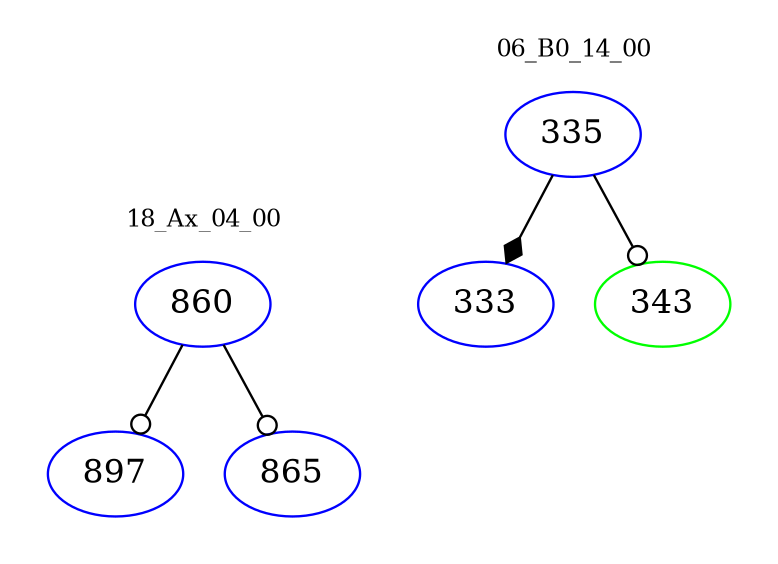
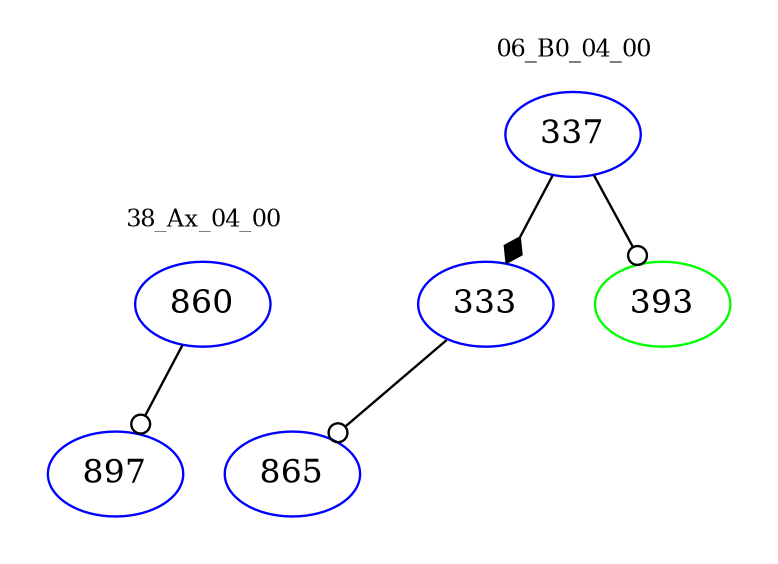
  digraph {
    node [color=blue]
    edge [arrowhead=odot color=black]
    n1 [label=860]
    n2 [label=897]
    n3 [label=865]
-   n4 [label=335]
+   n4 [label=337]
    n5 [label=333]
-   n6 [color=green label=343]
+   n6 [color=green label=393]
    subgraph cluster_1 {
      color=white
      fontsize=10
-     label="18_Ax_04_00"
+     label="38_Ax_04_00"
      n1
      n2
      n3
    }
    subgraph cluster_2 {
      color=white
      fontsize=10
-     label="06_B0_14_00"
+     label="06_B0_04_00"
      n4
      n5
      n6
    }
    n1 -> n2
-   n1 -> n3
+   n5 -> n3
    n4 -> n5 [arrowhead=diamond]
    n4 -> n6
  }
